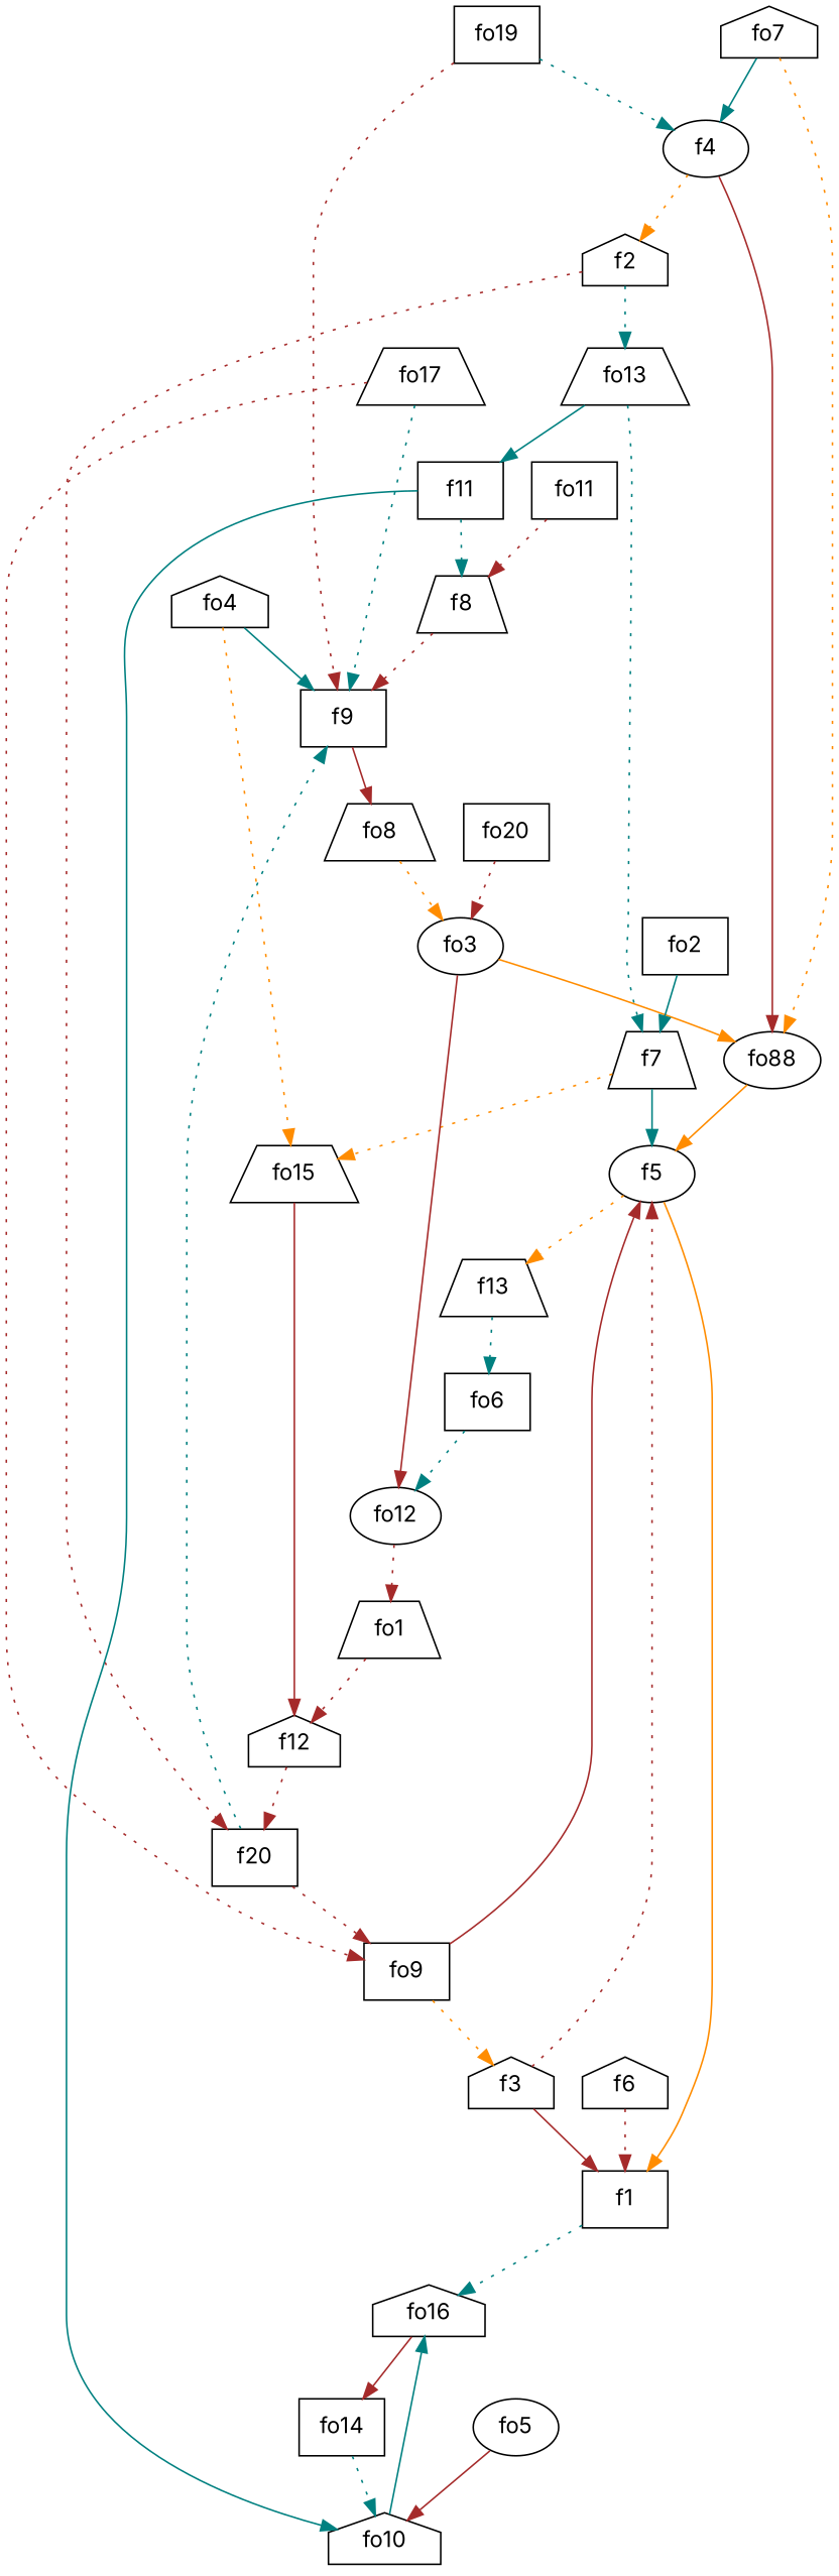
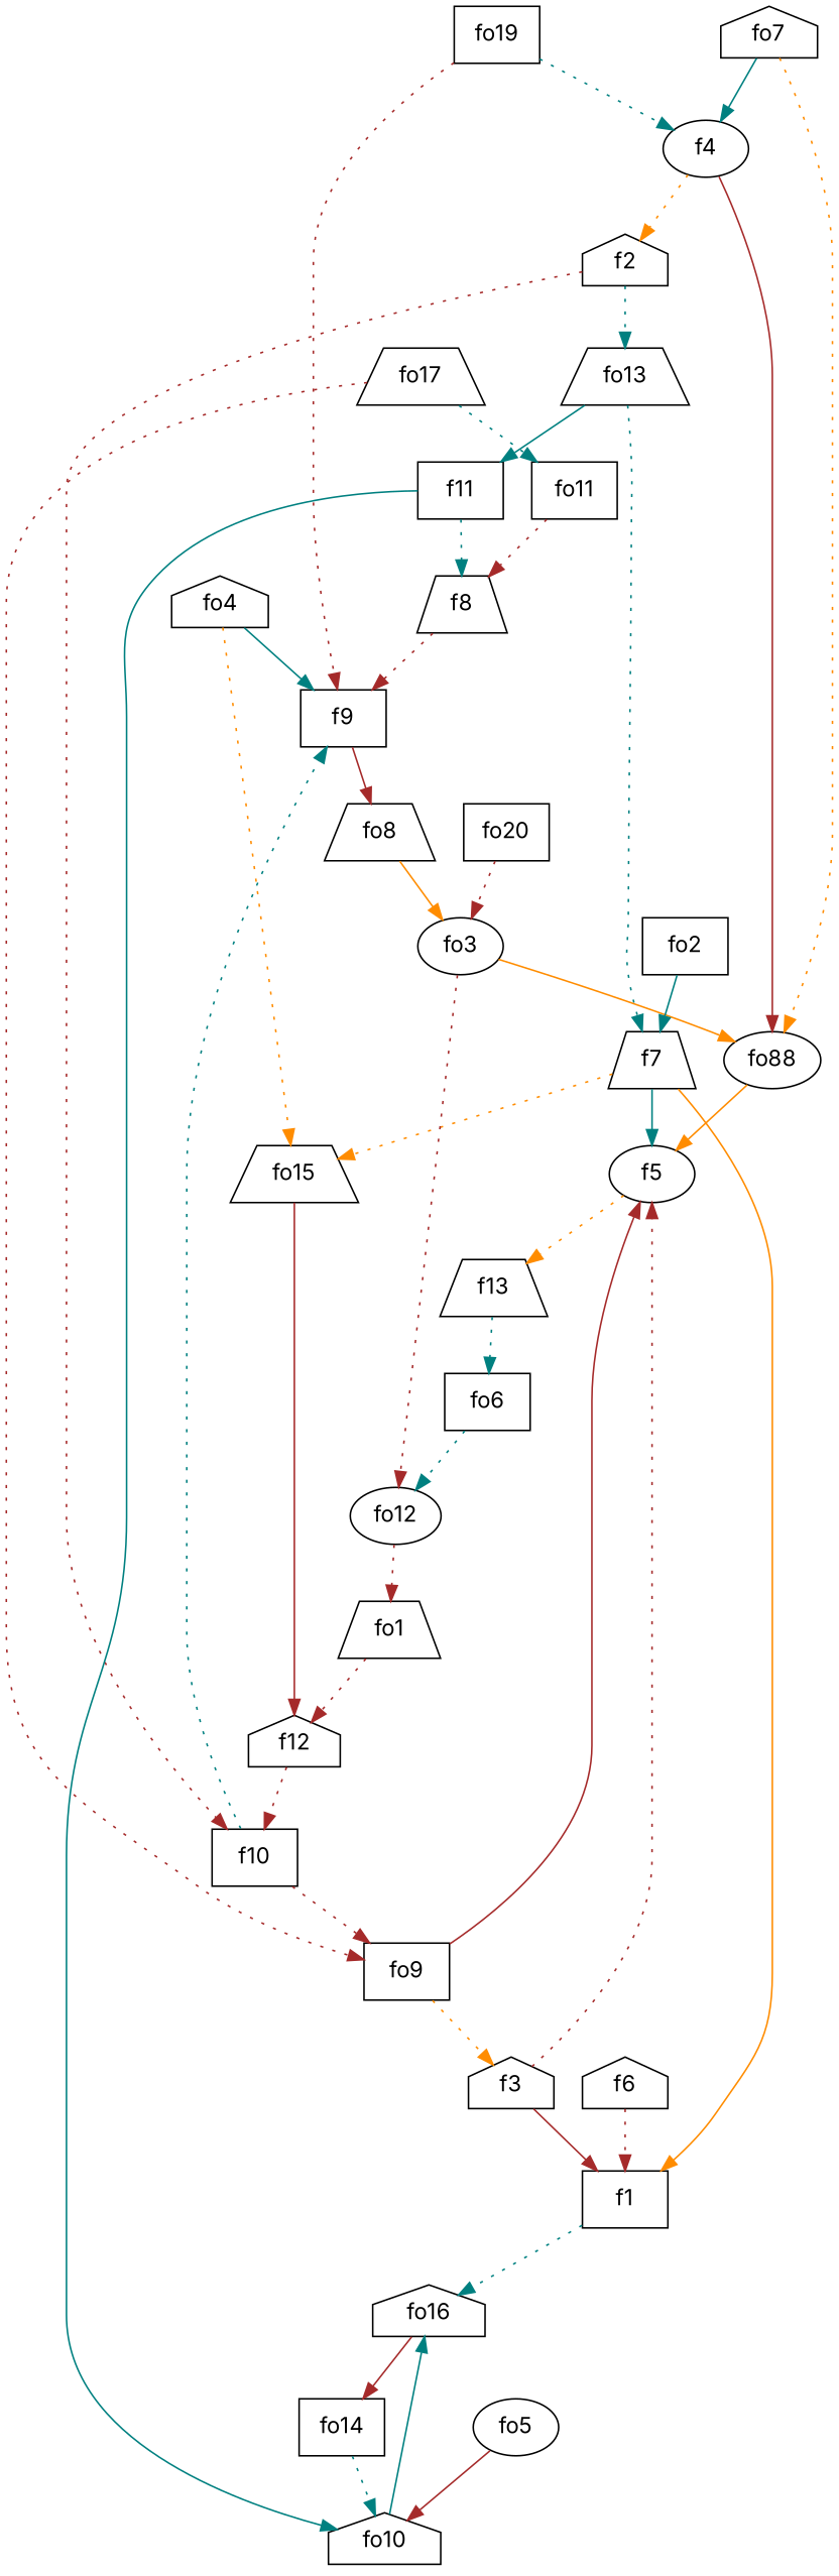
  strict digraph {
    fontname=Inter
    node [fontname=Inter shape=box]
    edge [color=brown fontname=Inter style=dotted weight=2]
    fo16 [shape=house]
    f1
    fo14
    f2 [shape=house]
-   f10 [label=f20]
+   f10
    fo13 [shape=trapezium]
    f9
    fo9
    f7 [shape=trapezium]
    f11
    f3 [shape=house]
    f5 [shape=ellipse]
    f13 [shape=trapezium]
    f4 [shape=ellipse]
    n15 [label=fo88 shape=ellipse]
    fo6
    f6 [shape=house]
    fo15 [shape=trapezium]
    f12 [shape=house]
    f8 [shape=trapezium]
    fo8 [shape=trapezium]
    fo3 [shape=ellipse]
    fo10 [shape=house]
    fo12 [shape=ellipse]
    fo1 [shape=trapezium]
    fo2
    fo4 [shape=house]
    fo5 [shape=ellipse]
    fo7 [shape=house]
    fo11
    fo17 [shape=trapezium]
    fo19
    fo20
    fo16 -> fo14 [style=solid]
    f1 -> fo16 [color=teal]
    fo14 -> fo10 [color=teal]
    f2 -> f10
    f2 -> fo13 [color=teal]
    f10 -> f9 [color=teal]
    f10 -> fo9
    fo13 -> f7 [color=teal]
    fo13 -> f11 [color=teal style=solid]
    f9 -> fo8 [style=solid]
    fo9 -> f3 [color=darkorange]
    fo9 -> f5 [style=solid]
-   f5 -> f1 [color=darkorange style=solid]
+   f7 -> f1 [color=darkorange style=solid]
    f7 -> f5 [color=teal style=solid]
    f7 -> fo15 [color=darkorange]
    f11 -> f8 [color=teal]
    f11 -> fo10 [color=teal style=solid]
    f3 -> f1 [style=solid]
    f3 -> f5
    f5 -> f13 [color=darkorange]
    f13 -> fo6 [color=teal]
    f4 -> f2 [color=darkorange]
    f4 -> n15 [style=solid]
    n15 -> f5 [color=darkorange style=solid]
    fo6 -> fo12 [color=teal]
    f6 -> f1
    fo15 -> f12 [style=solid]
    f12 -> f10
    f8 -> f9
-   fo8 -> fo3 [color=darkorange]
+   fo8 -> fo3 [color=darkorange style=solid]
    fo3 -> n15 [color=darkorange style=solid]
-   fo3 -> fo12 [style=solid]
+   fo3 -> fo12
    fo10 -> fo16 [color=teal style=solid]
    fo12 -> fo1
    fo1 -> f12
    fo2 -> f7 [color=teal style=solid]
    fo4 -> f9 [color=teal style=solid]
    fo4 -> fo15 [color=darkorange]
    fo5 -> fo10 [style=solid]
    fo7 -> f4 [color=teal style=solid]
    fo7 -> n15 [color=darkorange]
    fo11 -> f8
-   fo17 -> f9 [color=teal]
+   fo17 -> fo11 [color=teal]
    fo17 -> fo9
    fo19 -> f9
    fo19 -> f4 [color=teal]
    fo20 -> fo3
  }
